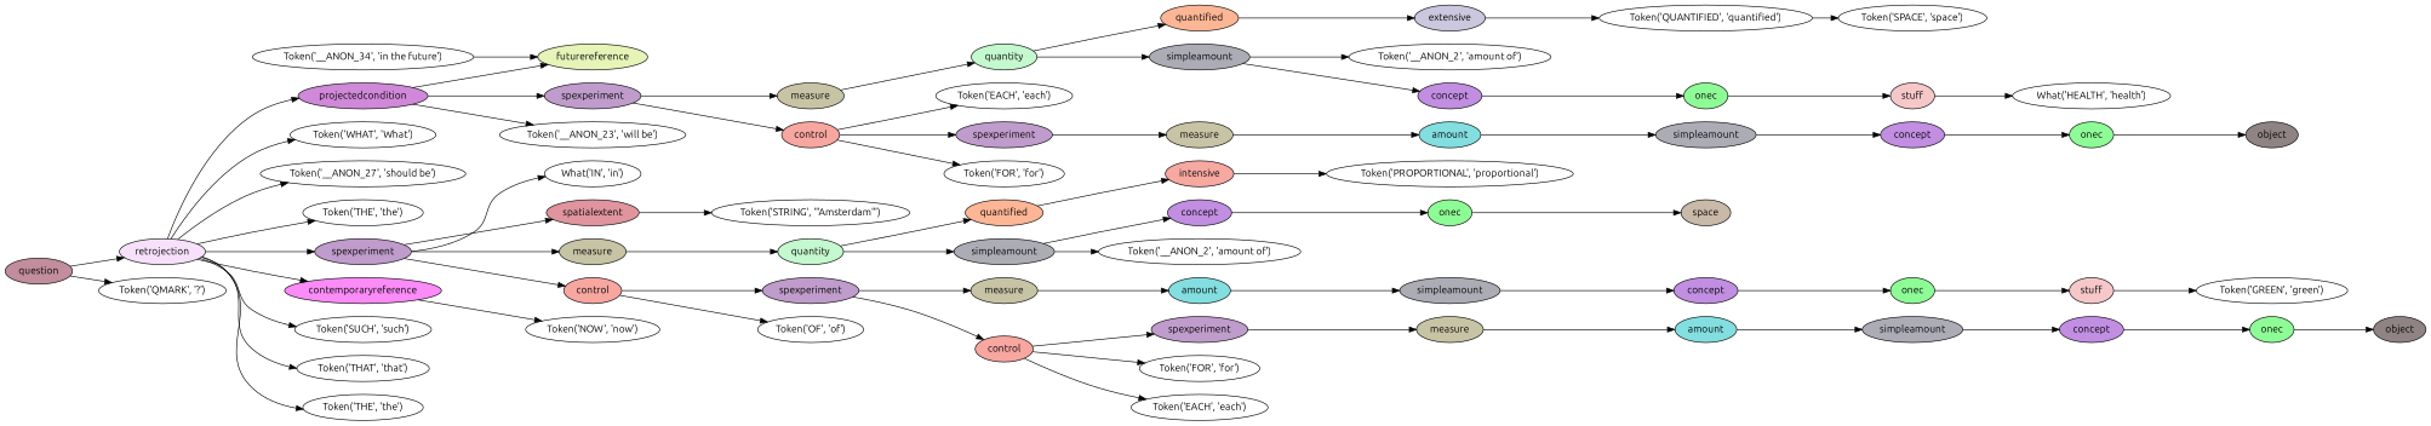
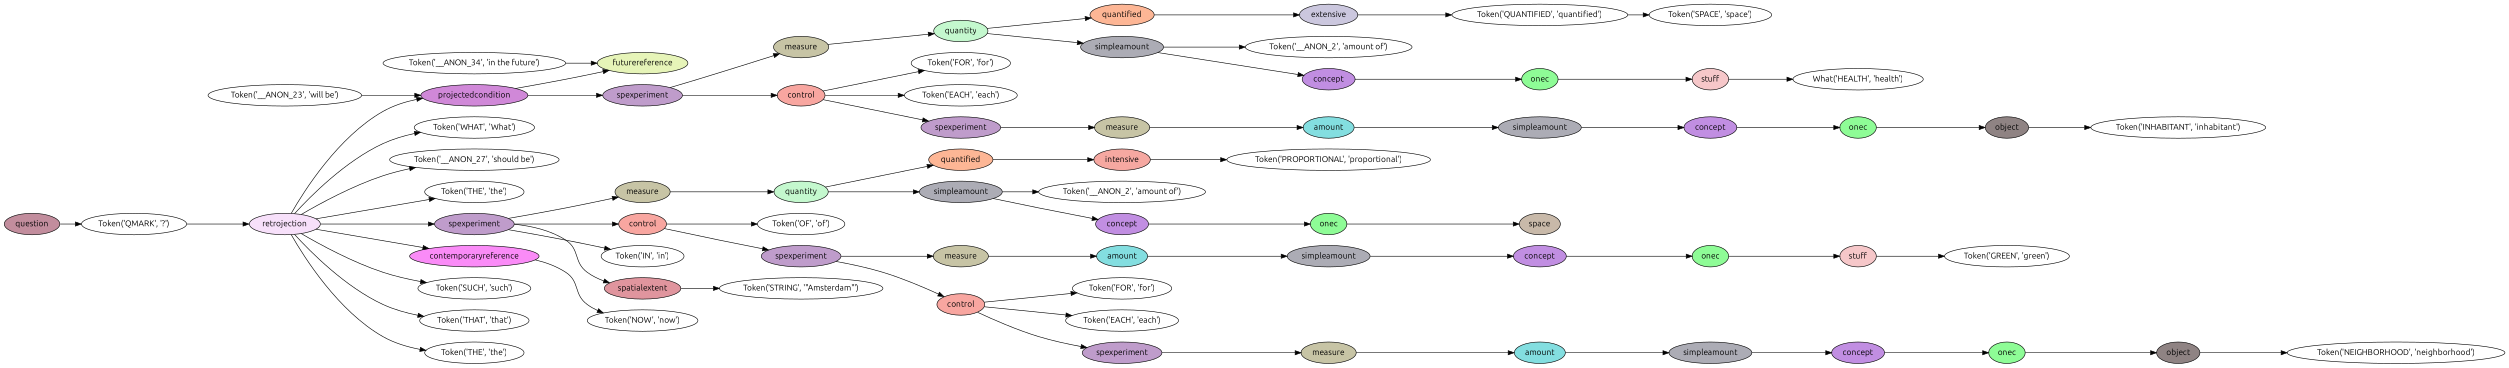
  digraph {
    fontname=Ubuntu
    rankdir=LR
    node [fontname=Ubuntu style=filled]
    edge [fontname=Ubuntu]
    n1 [label="Token('WHAT', 'What')" style=""]
    n2 [label="Token('__ANON_27', 'should be')" style=""]
    n3 [label="Token('THE', 'the')" style=""]
    n4 [label="Token('PROPORTIONAL', 'proportional')" style=""]
    n5 [fillcolor="#f6a8a1" label=intensive]
    n6 [fillcolor="#fdb695" label=quantified]
    n7 [label="Token('__ANON_2', 'amount of')" style=""]
    n8 [label="Token('SPACE', 'space')" style=""]
    n9 [fillcolor="#c8b9a9" label=space]
    n10 [fillcolor="#8efc96" label=onec]
    n11 [fillcolor="#c18ee2" label=concept]
    n12 [fillcolor="#acacb5" label=simpleamount]
    n13 [fillcolor="#c4f8ce" label=quantity]
    n14 [fillcolor="#c7c4a5" label=measure]
    n15 [label="Token('OF', 'of')" style=""]
    n16 [label="Token('GREEN', 'green')" style=""]
    n17 [fillcolor="#f6c7c9" label=stuff]
    n18 [fillcolor="#8efc96" label=onec]
    n19 [fillcolor="#c18ee2" label=concept]
    n20 [fillcolor="#acacb5" label=simpleamount]
    n21 [fillcolor="#83dee0" label=amount]
    n22 [fillcolor="#c7c4a5" label=measure]
    n23 [label="Token('FOR', 'for')" style=""]
    n24 [label="Token('EACH', 'each')" style=""]
+   n25 [label="Token('NEIGHBORHOOD', 'neighborhood')" style=""]
    n26 [fillcolor="#8f8383" label=object]
    n27 [fillcolor="#8efc96" label=onec]
    n28 [fillcolor="#c18ee2" label=concept]
    n29 [fillcolor="#acacb5" label=simpleamount]
    n30 [fillcolor="#83dee0" label=amount]
    n31 [fillcolor="#c7c4a5" label=measure]
    n32 [fillcolor="#bf9ccb" label=spexperiment]
    n33 [fillcolor="#f8a6a0" label=control]
    n34 [fillcolor="#bf9ccb" label=spexperiment]
    n35 [fillcolor="#f8a6a0" label=control]
-   n36 [label="What('IN', 'in')" style=""]
+   n36 [label="Token('IN', 'in')" style=""]
    n37 [label="Token('STRING', '\"Amsterdam\"')" style=""]
    n38 [fillcolor="#e0959e" label=spatialextent]
    n39 [fillcolor="#bf9ccb" label=spexperiment]
    n40 [label="Token('NOW', 'now')" style=""]
    n41 [fillcolor="#fa8bf7" label=contemporaryreference]
    n42 [label="Token('SUCH', 'such')" style=""]
    n43 [label="Token('THAT', 'that')" style=""]
    n44 [label="Token('THE', 'the')" style=""]
    n45 [label="Token('QUANTIFIED', 'quantified')" style=""]
    n46 [fillcolor="#cbc7de" label=extensive]
    n47 [fillcolor="#fdb695" label=quantified]
    n48 [label="Token('__ANON_2', 'amount of')" style=""]
    n49 [label="What('HEALTH', 'health')" style=""]
    n50 [fillcolor="#f6c7c9" label=stuff]
    n51 [fillcolor="#8efc96" label=onec]
    n52 [fillcolor="#c18ee2" label=concept]
    n53 [fillcolor="#acacb5" label=simpleamount]
    n54 [fillcolor="#c4f8ce" label=quantity]
    n55 [fillcolor="#c7c4a5" label=measure]
    n56 [label="Token('FOR', 'for')" style=""]
    n57 [label="Token('EACH', 'each')" style=""]
+   n58 [label="Token('INHABITANT', 'inhabitant')" style=""]
    n59 [fillcolor="#8f8383" label=object]
    n60 [fillcolor="#8efc96" label=onec]
    n61 [fillcolor="#c18ee2" label=concept]
    n62 [fillcolor="#acacb5" label=simpleamount]
    n63 [fillcolor="#83dee0" label=amount]
    n64 [fillcolor="#c7c4a5" label=measure]
    n65 [fillcolor="#bf9ccb" label=spexperiment]
    n66 [fillcolor="#f8a6a0" label=control]
    n67 [fillcolor="#bf9ccb" label=spexperiment]
    n68 [label="Token('__ANON_23', 'will be')" style=""]
    n69 [label="Token('__ANON_34', 'in the future')" style=""]
    n70 [fillcolor="#e6f4b8" label=futurereference]
    n71 [fillcolor="#d088d8" label=projectedcondition]
    n72 [fillcolor="#f7e0fa" label=retrojection]
    n73 [label="Token('QMARK', '?')" style=""]
    n74 [fillcolor="#c28d9d" label=question]
    n5 -> n4
    n6 -> n5
    n10 -> n9
    n11 -> n10
    n12 -> n7
    n12 -> n11
    n13 -> n6
    n13 -> n12
    n14 -> n13
    n17 -> n16
    n18 -> n17
    n19 -> n18
    n20 -> n19
    n21 -> n20
    n22 -> n21
+   n26 -> n25
    n27 -> n26
    n28 -> n27
    n29 -> n28
    n30 -> n29
    n31 -> n30
    n32 -> n31
    n33 -> n23
    n33 -> n24
    n33 -> n32
    n34 -> n22
    n34 -> n33
    n35 -> n15
    n35 -> n34
    n38 -> n37
    n39 -> n14
    n39 -> n35
    n39 -> n36
    n39 -> n38
    n41 -> n40
    n45 -> n8
    n46 -> n45
    n47 -> n46
    n50 -> n49
    n51 -> n50
    n52 -> n51
    n53 -> n48
    n53 -> n52
    n54 -> n47
    n54 -> n53
    n55 -> n54
+   n59 -> n58
    n60 -> n59
    n61 -> n60
    n62 -> n61
    n63 -> n62
    n64 -> n63
    n65 -> n64
    n66 -> n56
    n66 -> n57
    n66 -> n65
    n67 -> n55
    n67 -> n66
    n69 -> n70
    n71 -> n67
-   n71 -> n68
+   n68 -> n71
    n71 -> n70
    n72 -> n1
    n72 -> n2
    n72 -> n3
    n72 -> n39
    n72 -> n41
    n72 -> n42
    n72 -> n43
    n72 -> n44
    n72 -> n71
-   n74 -> n72
+   n73 -> n72
    n74 -> n73
  }
